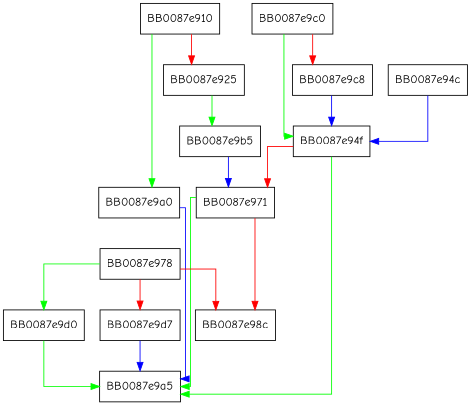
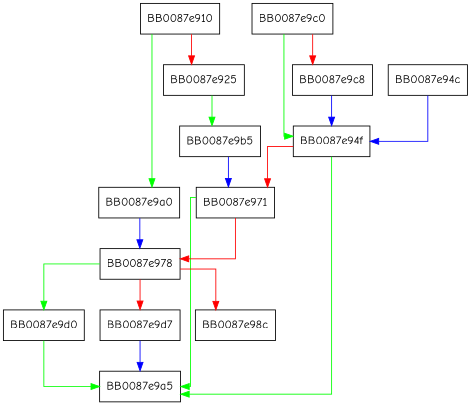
  digraph {
    fontname="Comic Neue"
    splines=ortho
    node [fontname="Comic Neue" shape=box]
    edge [color=green fontname="Comic Neue"]
    BB0087e910
    BB0087e9a0
    BB0087e925
    BB0087e9a5
    n5 [label=BB0087e9b5]
    BB0087e971
    BB0087e978
    BB0087e9c0
    BB0087e94f
    BB0087e9c8
    BB0087e94c
    BB0087e9d0
    BB0087e98c
    BB0087e9d7
    BB0087e910 -> BB0087e9a0
    BB0087e910 -> BB0087e925 [color=red]
-   BB0087e9a0 -> BB0087e9a5 [color=blue]
+   BB0087e9a0 -> BB0087e978 [color=blue]
    BB0087e925 -> n5
    n5 -> BB0087e971 [color=blue]
    BB0087e971 -> BB0087e9a5
-   BB0087e971 -> BB0087e98c [color=red]
+   BB0087e971 -> BB0087e978 [color=red]
    BB0087e978 -> BB0087e9d0
    BB0087e978 -> BB0087e98c [color=red]
    BB0087e978 -> BB0087e9d7 [color=red]
    BB0087e9c0 -> BB0087e94f
    BB0087e9c0 -> BB0087e9c8 [color=red]
    BB0087e94f -> BB0087e9a5
    BB0087e94f -> BB0087e971 [color=red]
    BB0087e9c8 -> BB0087e94f [color=blue]
    BB0087e94c -> BB0087e94f [color=blue]
    BB0087e9d0 -> BB0087e9a5
    BB0087e9d7 -> BB0087e9a5 [color=blue]
  }
